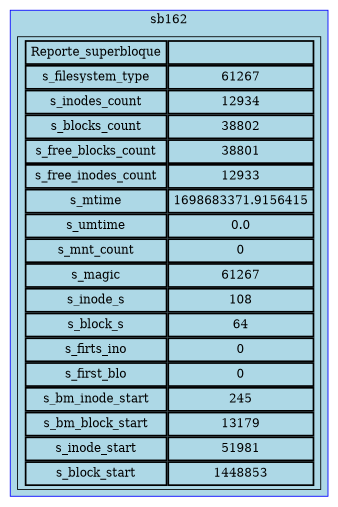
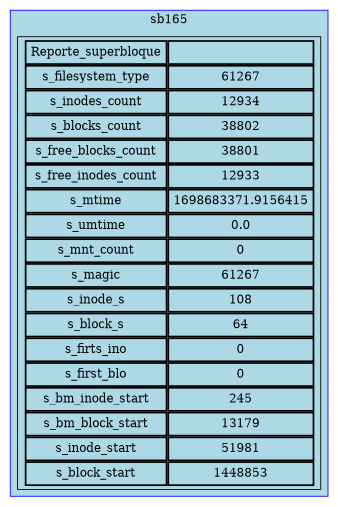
  digraph {
    n1 [label=<<TABLE BORDER="0" CELLBORDER="2" CELLSPACING="0" CELLPADDING="5"> <TR>    <TD>Reporte_superbloque</TD>    <TD> </TD> </TR> <TR> <TD>s_filesystem_type</TD> <TD>61267</TD> </TR> <TR> <TD>s_inodes_count</TD> <TD>12934</TD> </TR> <TR> <TD>s_blocks_count</TD> <TD>38802</TD> </TR> <TR> <TD>s_free_blocks_count</TD> <TD>38801</TD> </TR> <TR> <TD>s_free_inodes_count</TD> <TD>12933</TD> </TR> <TR> <TD>s_mtime</TD> <TD>1698683371.9156415</TD> </TR> <TR> <TD>s_umtime</TD> <TD>0.0</TD> </TR> <TR> <TD>s_mnt_count</TD> <TD>0</TD> </TR> <TR> <TD>s_magic</TD> <TD>61267</TD> </TR> <TR> <TD>s_inode_s</TD> <TD>108</TD> </TR> <TR> <TD>s_block_s</TD> <TD>64</TD> </TR> <TR> <TD>s_firts_ino</TD> <TD>0</TD> </TR> <TR> <TD>s_first_blo</TD> <TD>0</TD> </TR> <TR> <TD>s_bm_inode_start</TD> <TD>245</TD> </TR> <TR> <TD>s_bm_block_start</TD> <TD>13179</TD> </TR> <TR> <TD>s_inode_start</TD> <TD>51981</TD> </TR> <TR> <TD>s_block_start</TD> <TD>1448853</TD> </TR> </TABLE>> shape=box]
    subgraph cluster_1 {
      color=blue
      fillcolor=lightblue
-     label=sb162
+     label=sb165
      style=filled
      n1
    }
  }
